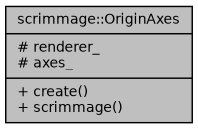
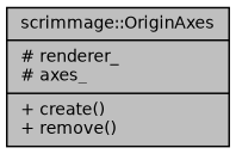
  digraph {
-   n1 [color=black fillcolor=grey75 fontcolor=black fontname=Helvetica fontsize=10 height=0.2 label="{scrimmage::OriginAxes\n|# renderer_\l# axes_\l|+ create()\l+ scrimmage()\l}" shape=record style=filled width=0.4]
+   n1 [color=black fillcolor=grey75 fontcolor=black fontname=Helvetica fontsize=10 height=0.2 label="{scrimmage::OriginAxes\n|# renderer_\l# axes_\l|+ create()\l+ remove()\l}" shape=record style=filled width=0.4]
  }
